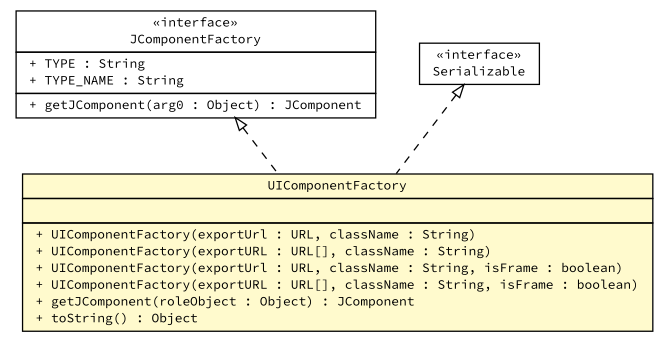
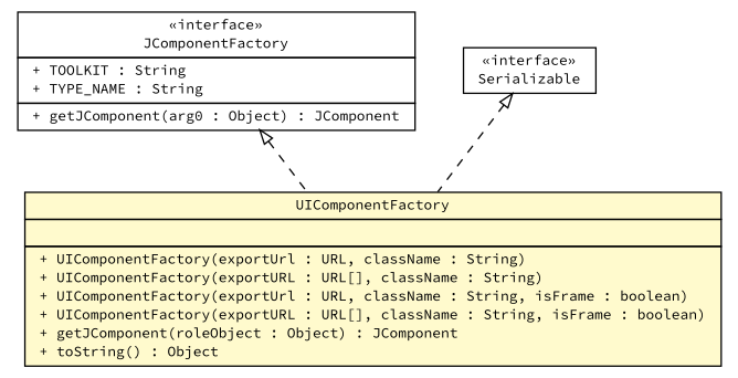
  digraph {
    fontname="Source Code Pro"
    nodesep=0.25
    ranksep=0.5
    node [fontcolor=black fontname="Source Code Pro" fontsize=10.0 shape=plaintext]
    edge [arrowtail=empty dir=back fontname="Source Code Pro" fontsize=10 headport=p labelfontname=Helvetica labelfontsize=10 style=dashed tailport=p]
    n1 [label=<<table title="sorcer.ui.serviceui.UIComponentFactory" border="0" cellborder="1" cellspacing="0" cellpadding="2" port="p" bgcolor="lemonChiffon" href="./UIComponentFactory.html"> 		<tr><td><table border="0" cellspacing="0" cellpadding="1"> <tr><td align="center" balign="center"> UIComponentFactory </td></tr> 		</table></td></tr> 		<tr><td><table border="0" cellspacing="0" cellpadding="1"> <tr><td align="left" balign="left">  </td></tr> 		</table></td></tr> 		<tr><td><table border="0" cellspacing="0" cellpadding="1"> <tr><td align="left" balign="left"> + UIComponentFactory(exportUrl : URL, className : String) </td></tr> <tr><td align="left" balign="left"> + UIComponentFactory(exportURL : URL[], className : String) </td></tr> <tr><td align="left" balign="left"> + UIComponentFactory(exportUrl : URL, className : String, isFrame : boolean) </td></tr> <tr><td align="left" balign="left"> + UIComponentFactory(exportURL : URL[], className : String, isFrame : boolean) </td></tr> <tr><td align="left" balign="left"> + getJComponent(roleObject : Object) : JComponent </td></tr> <tr><td align="left" balign="left"> + toString() : Object </td></tr> 		</table></td></tr> 		</table>>]
-   n2 [label=<<table title="net.jini.lookup.ui.factory.JComponentFactory" border="0" cellborder="1" cellspacing="0" cellpadding="2" port="p"> 		<tr><td><table border="0" cellspacing="0" cellpadding="1"> <tr><td align="center" balign="center"> &#171;interface&#187; </td></tr> <tr><td align="center" balign="center"> JComponentFactory </td></tr> 		</table></td></tr> 		<tr><td><table border="0" cellspacing="0" cellpadding="1"> <tr><td align="left" balign="left"> + TYPE : String </td></tr> <tr><td align="left" balign="left"> + TYPE_NAME : String </td></tr> 		</table></td></tr> 		<tr><td><table border="0" cellspacing="0" cellpadding="1"> <tr><td align="left" balign="left"> + getJComponent(arg0 : Object) : JComponent </td></tr> 		</table></td></tr> 		</table>>]
+   n2 [label=<<table title="net.jini.lookup.ui.factory.JComponentFactory" border="0" cellborder="1" cellspacing="0" cellpadding="2" port="p"> 		<tr><td><table border="0" cellspacing="0" cellpadding="1"> <tr><td align="center" balign="center"> &#171;interface&#187; </td></tr> <tr><td align="center" balign="center"> JComponentFactory </td></tr> 		</table></td></tr> 		<tr><td><table border="0" cellspacing="0" cellpadding="1"> <tr><td align="left" balign="left"> + TOOLKIT : String </td></tr> <tr><td align="left" balign="left"> + TYPE_NAME : String </td></tr> 		</table></td></tr> 		<tr><td><table border="0" cellspacing="0" cellpadding="1"> <tr><td align="left" balign="left"> + getJComponent(arg0 : Object) : JComponent </td></tr> 		</table></td></tr> 		</table>>]
    n3 [label=<<table title="java.io.Serializable" border="0" cellborder="1" cellspacing="0" cellpadding="2" port="p" href="http://docs.oracle.com/javase/7/docs/api/java/io/Serializable.html"> 		<tr><td><table border="0" cellspacing="0" cellpadding="1"> <tr><td align="center" balign="center"> &#171;interface&#187; </td></tr> <tr><td align="center" balign="center"> Serializable </td></tr> 		</table></td></tr> 		</table>>]
    n2 -> n1
    n3 -> n1
  }
